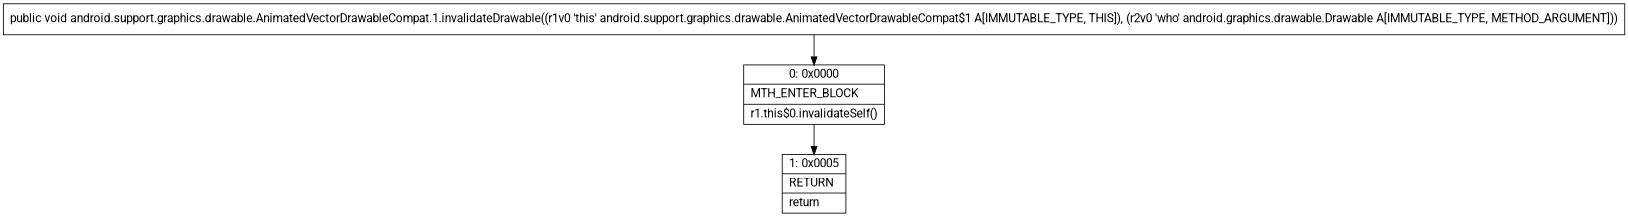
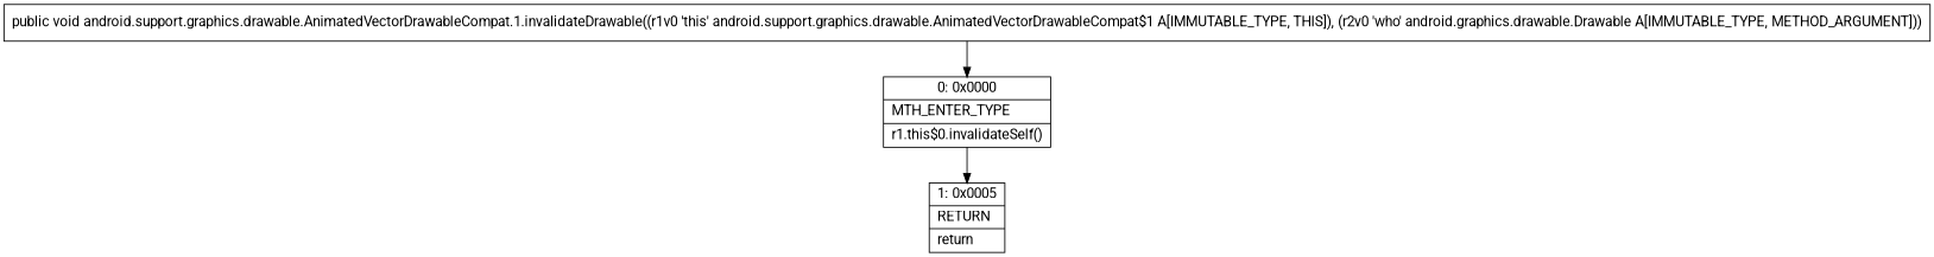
  digraph {
    fontname=Roboto
    node [shape=record fontname=Roboto]
    edge [fontname=Roboto]
-   n1 [label="{0\:\ 0x0000|MTH_ENTER_BLOCK\l|r1.this$0.invalidateSelf()\l}"]
+   n1 [label="{0\:\ 0x0000|MTH_ENTER_TYPE\l|r1.this$0.invalidateSelf()\l}"]
    n2 [label="{1\:\ 0x0005|RETURN\l|return\l}"]
    n3 [label="{public void android.support.graphics.drawable.AnimatedVectorDrawableCompat.1.invalidateDrawable((r1v0 'this' android.support.graphics.drawable.AnimatedVectorDrawableCompat$1 A[IMMUTABLE_TYPE, THIS]), (r2v0 'who' android.graphics.drawable.Drawable A[IMMUTABLE_TYPE, METHOD_ARGUMENT])) }"]
    n1 -> n2
    n3 -> n1
  }
